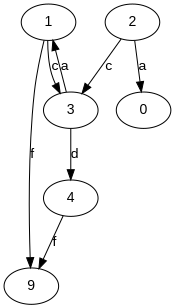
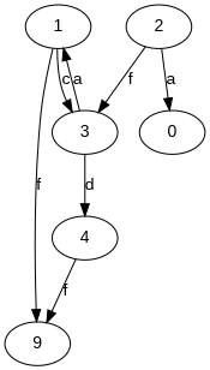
  strict digraph {
    fontname="Liberation Sans"
    node [fontname="Liberation Sans"]
    edge [fontname="Liberation Sans"]
    1
    3
    9
    4
    2
    0
    1 -> 3 [label=c]
    1 -> 9 [label=f]
    3 -> 1 [label=a]
    3 -> 4 [label=d]
    4 -> 9 [label=f]
-   2 -> 3 [label=c]
+   2 -> 3 [label=f]
    2 -> 0 [label=a]
  }
